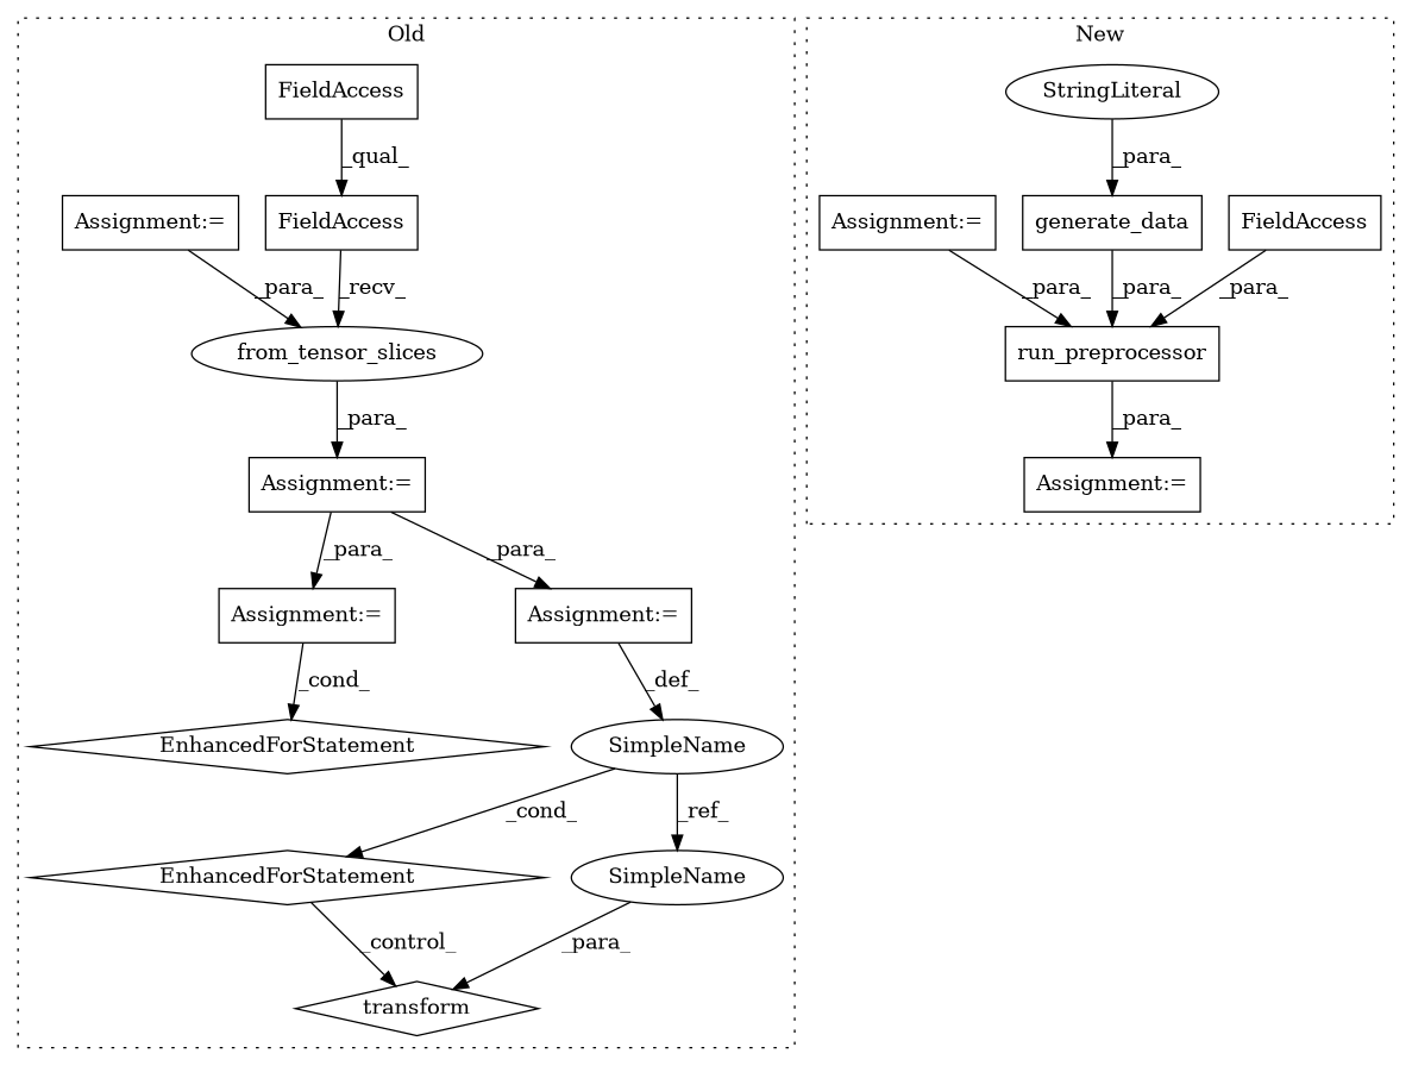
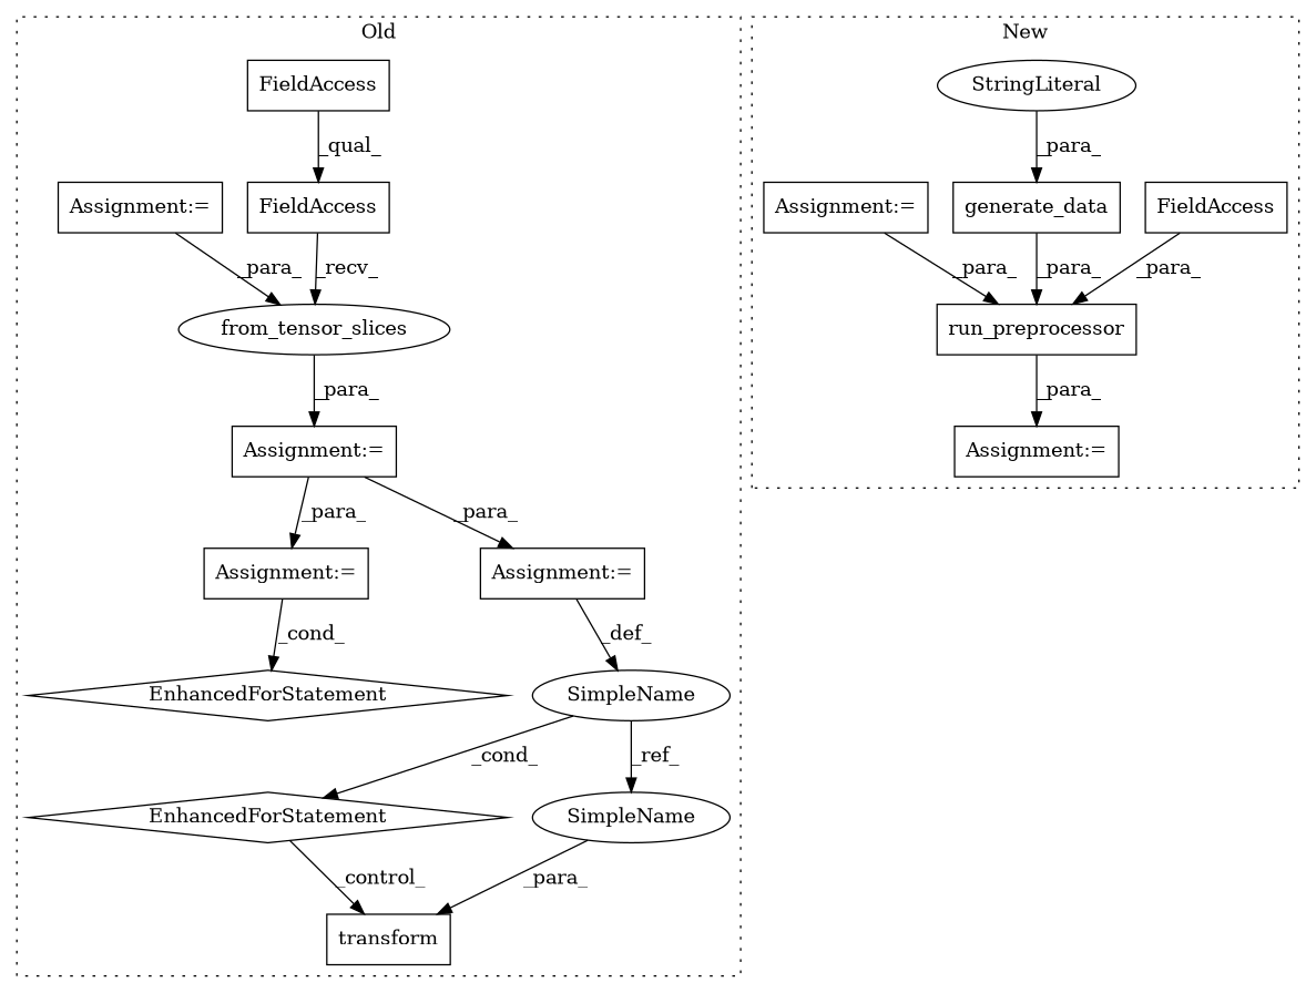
  digraph {
    node [a=7 l=1 s="1148,1216" shape=box]
-   n1 [a=32 l="10,1" label=transform s="1236,1247" shape=diamond]
+   n1 [a=32 l="10,1" label=transform s="1236,1247"]
    n2 [a=70 l="53,2" label=EnhancedForStatement shape=diamond]
    n3 [a=42 label=SimpleName s=1205 shape=ellipse]
    n4 [label="Assignment:=" s=749]
    n5 [a=70 l="53,2" label=EnhancedForStatement s="1513,1585" shape=diamond]
    n6 [a=32 l="19,1" label=from_tensor_slices s="774,800" shape=ellipse]
    n7 [a=22 l=23 label=FieldAccess s=750]
    n8 [a=22 l=15 label=FieldAccess s=750]
    n9 [label="Assignment:=" s=1485]
    n10 [l="53,2" label="Assignment:="]
    n11 [label="Assignment:=" s=705]
    n12 [a=42 label=SimpleName s=1246 shape=ellipse]
    n13 [a=32 l="17,1" label=run_preprocessor s="1576,1680"]
    n14 [a=22 l=18 label=FieldAccess s=1662]
    n15 [a=32 l="14,1" label=generate_data s="1637,1660"]
    n16 [a=45 l=9 label=StringLiteral s=1651 shape=ellipse]
    n17 [label="Assignment:=" s=1575]
    n18 [label="Assignment:=" s=1526]
    subgraph cluster_1 {
      label=Old
      style=dotted
      n1
      n2
      n3
      n4
      n5
      n6
      n7
      n8
      n9
      n10
      n11
      n12
    }
    subgraph cluster_2 {
      label=New
      style=dotted
      n13
      n14
      n15
      n16
      n17
      n18
    }
    n2 -> n1 [label=_control_]
    n3 -> n2 [label=_cond_]
    n3 -> n12 [label=_ref_]
    n4 -> n9 [label=_para_]
    n4 -> n10 [label=_para_]
    n6 -> n4 [label=_para_]
    n7 -> n6 [label=_recv_]
    n8 -> n7 [label=_qual_]
    n9 -> n5 [label=_cond_]
    n10 -> n3 [label=_def_]
    n11 -> n6 [label=_para_]
    n12 -> n1 [label=_para_]
    n13 -> n17 [label=_para_]
    n14 -> n13 [label=_para_]
    n15 -> n13 [label=_para_]
    n16 -> n15 [label=_para_]
    n18 -> n13 [label=_para_]
  }
